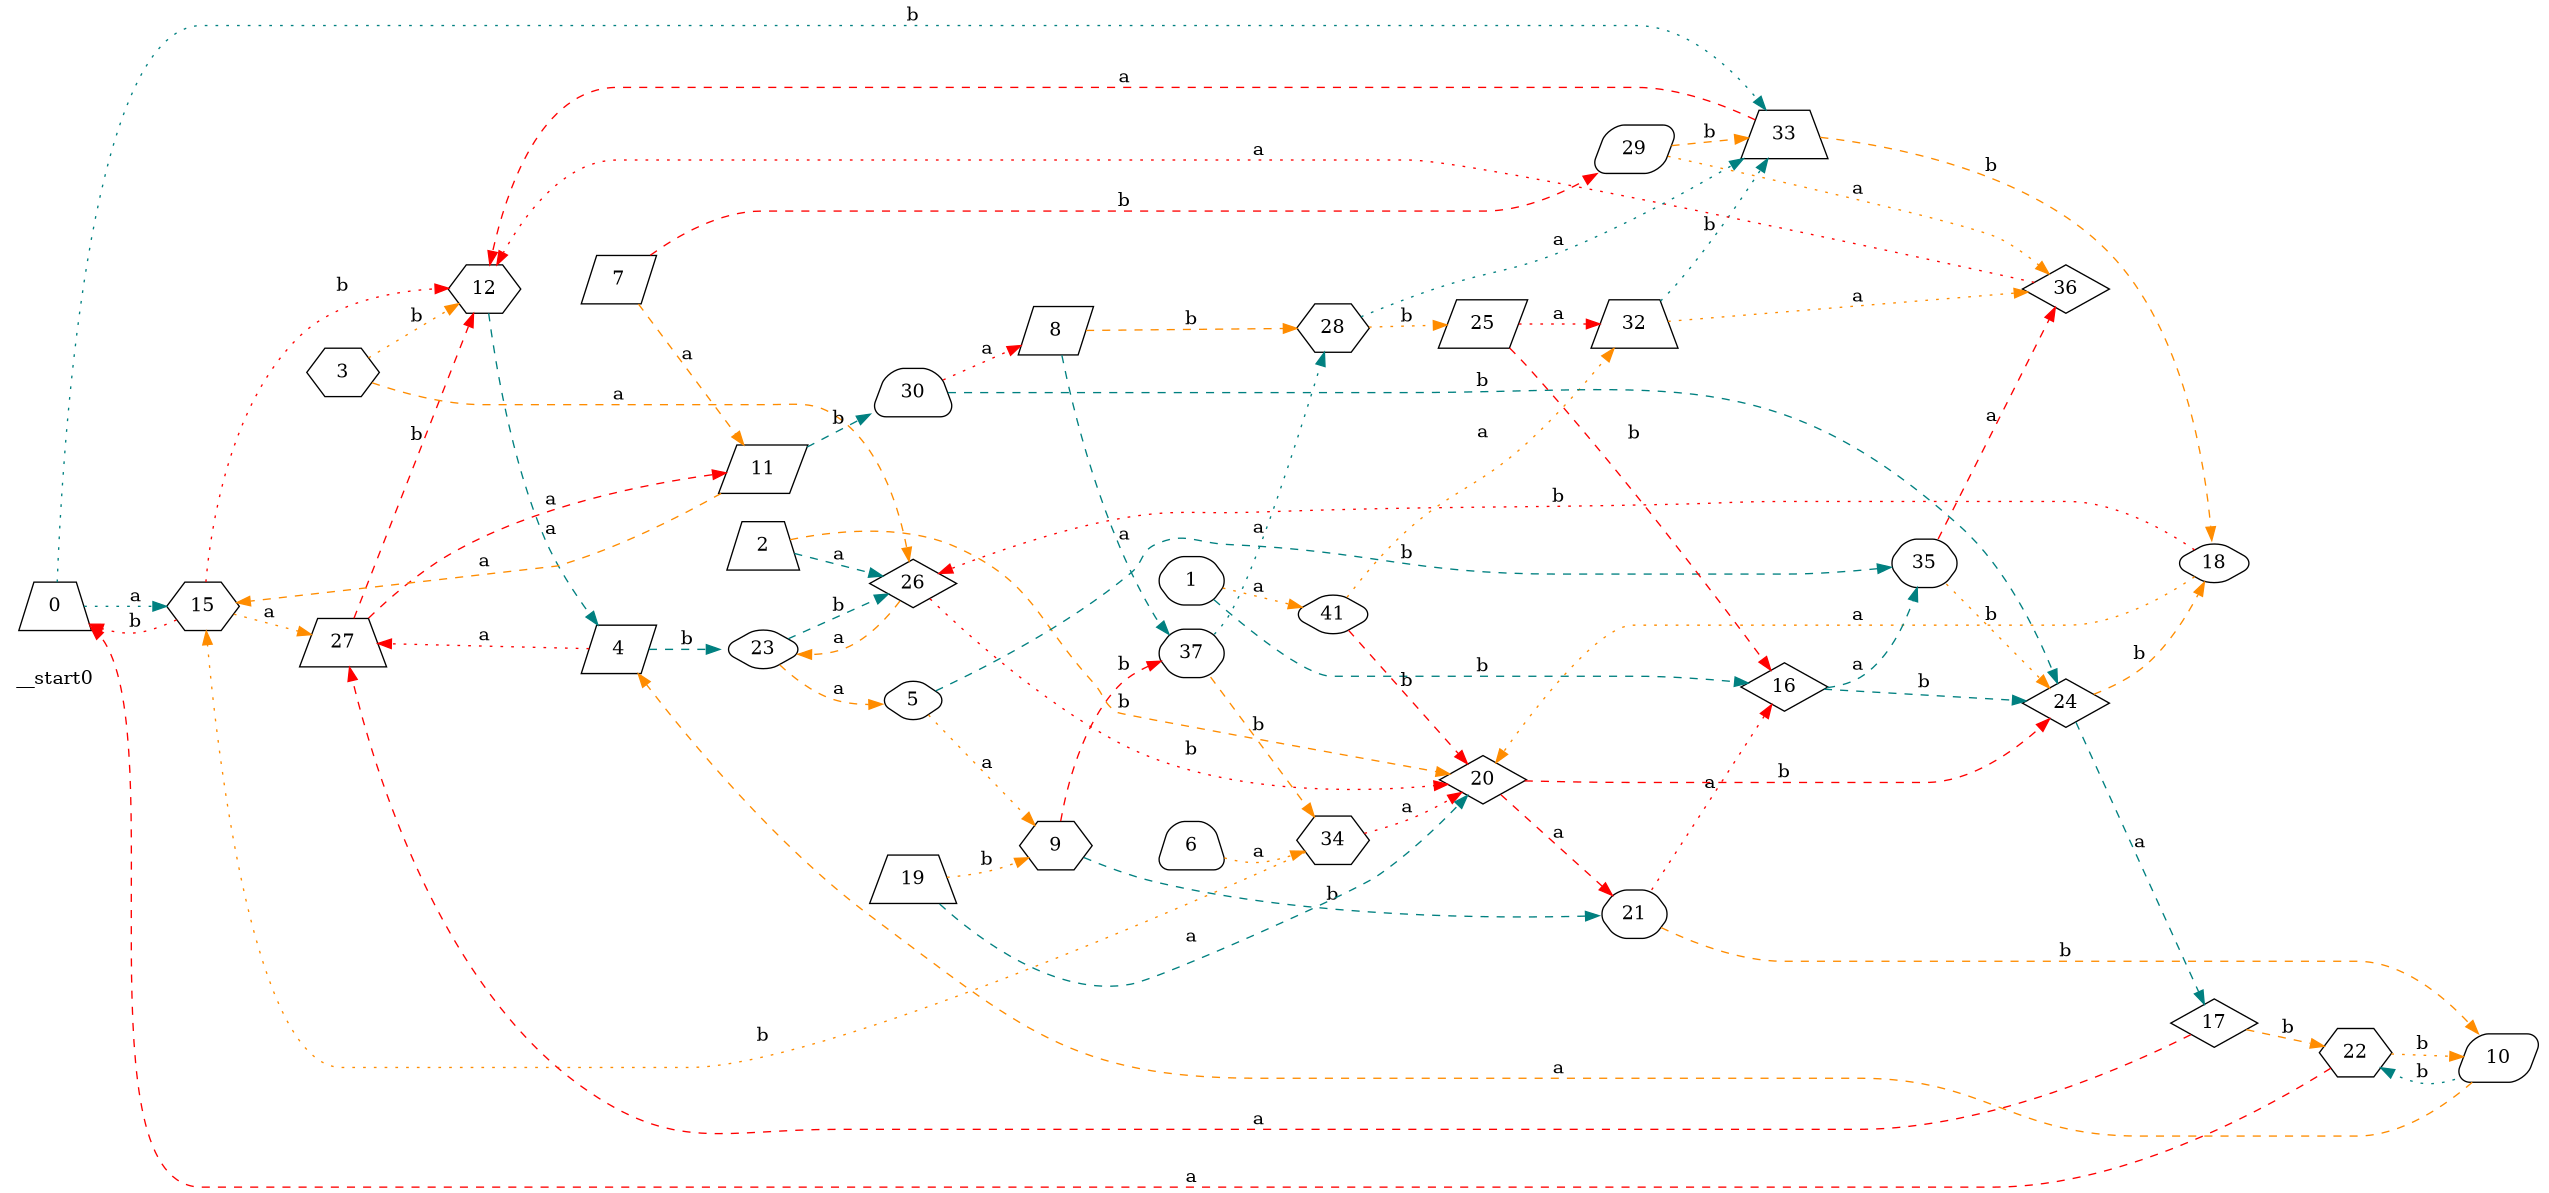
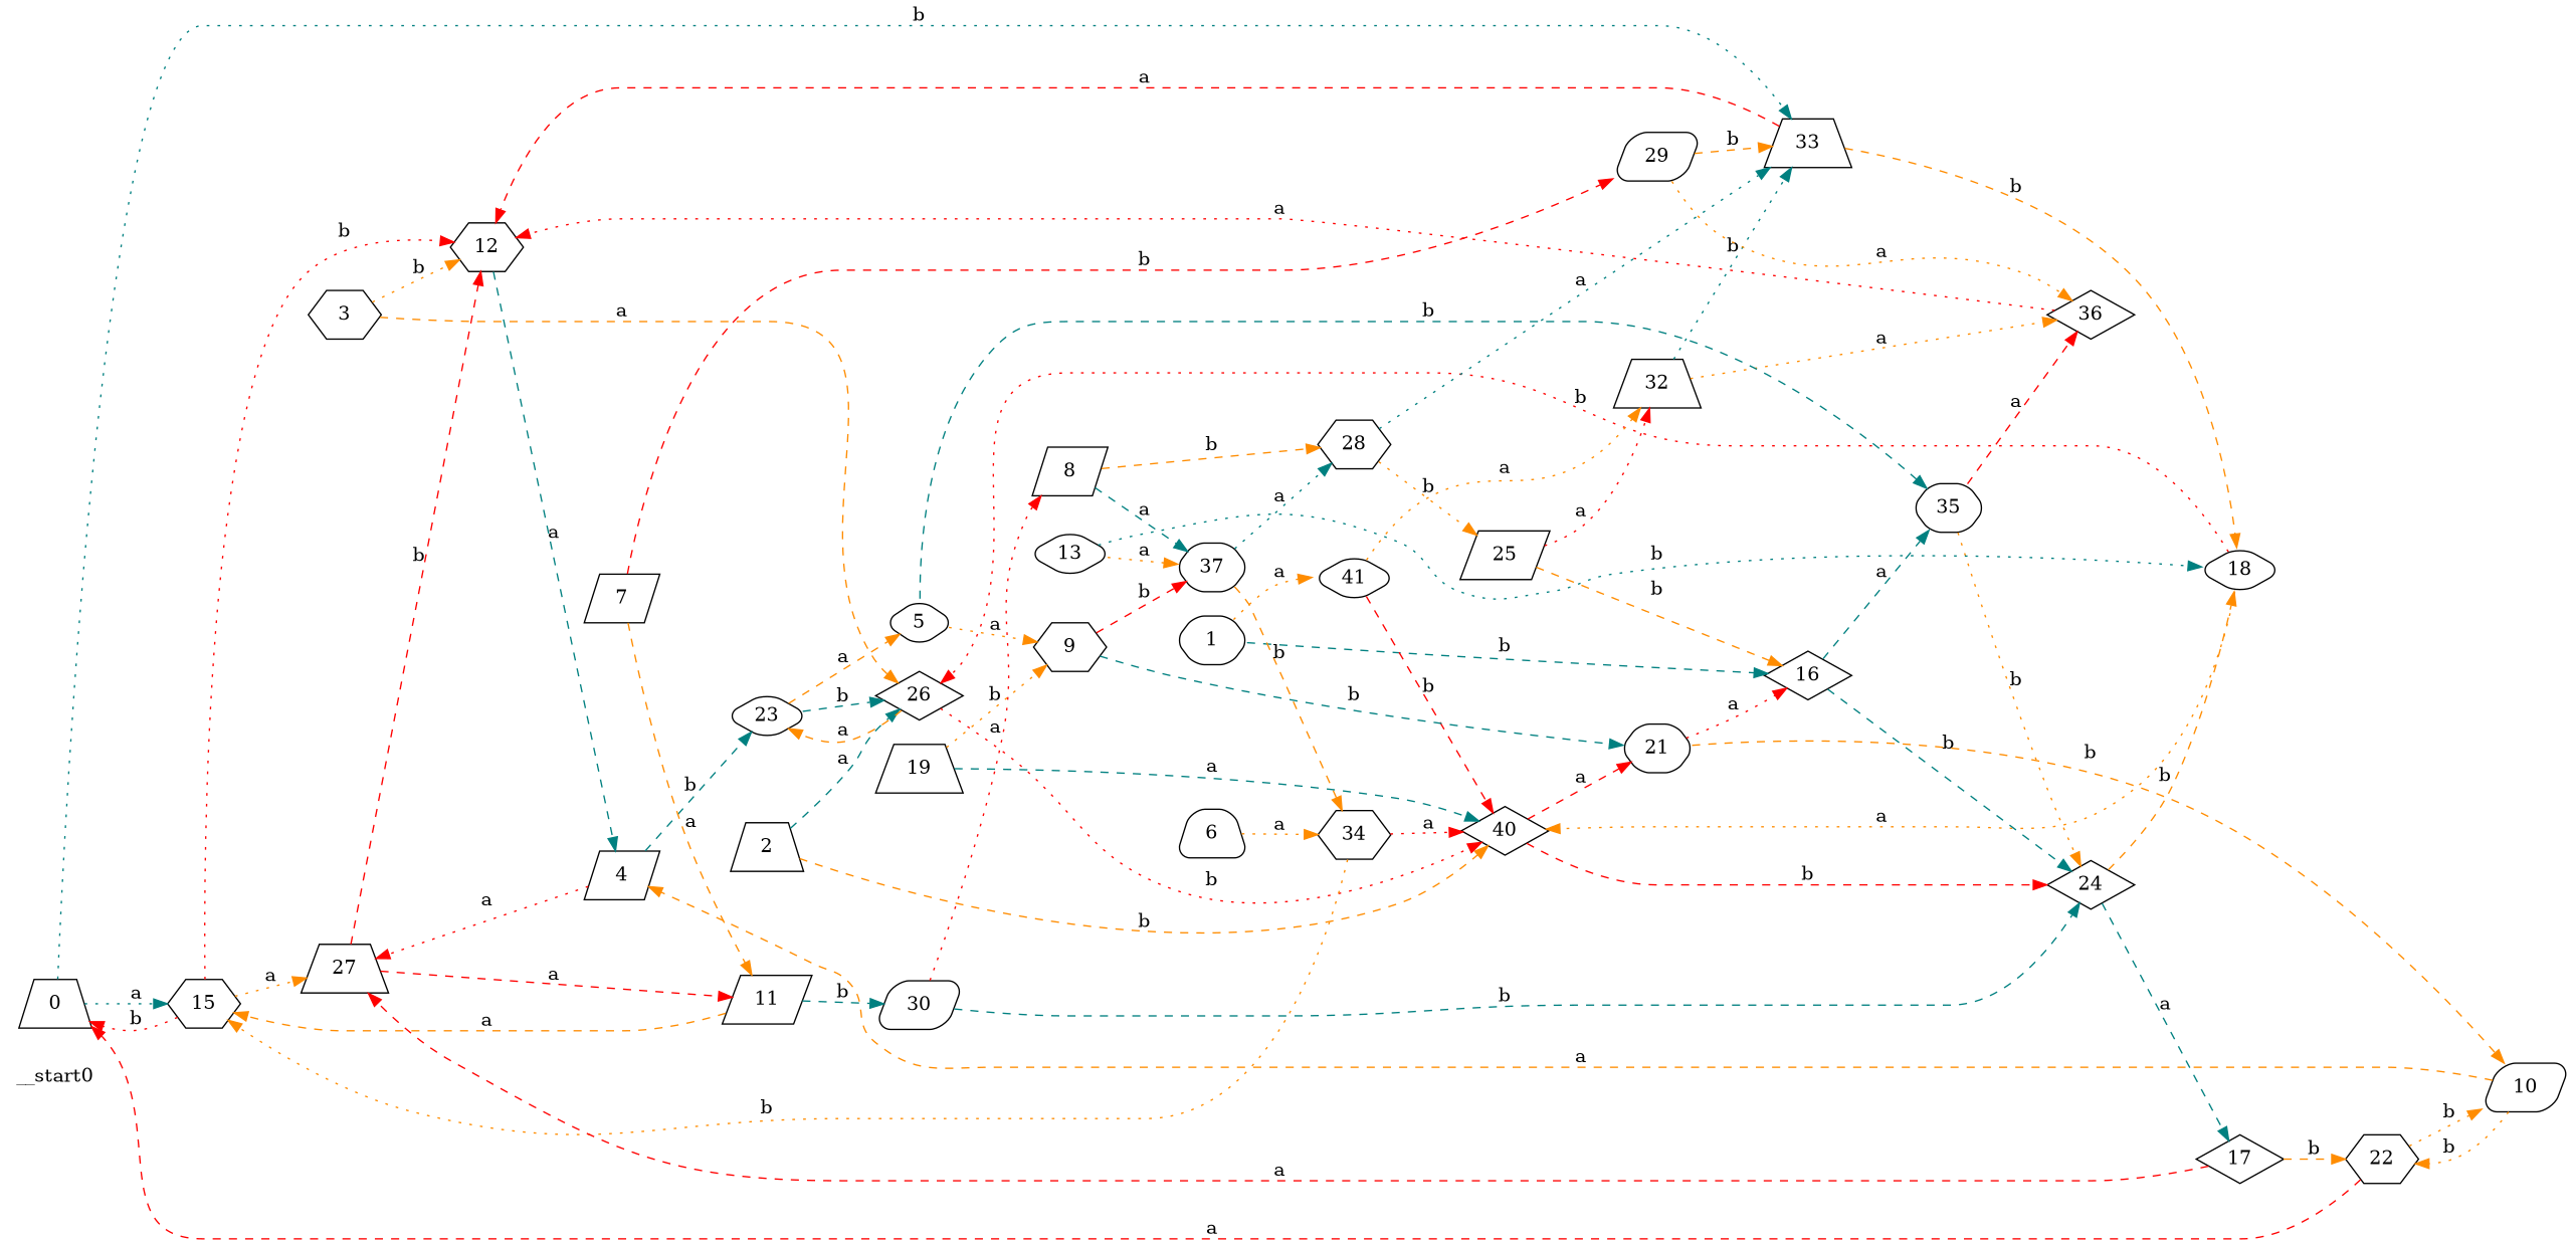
  digraph {
    rankdir=LR
    node [shape=hexagon color=black fillcolor=white style=filled]
    edge [color=darkorange style=dashed]
    __start0 [shape=none color="" fillcolor="" style=""]
    n2 [label=0 shape=trapezium]
    n3 [label=15]
    n4 [label=33 shape=trapezium]
    n5 [label=12]
    n6 [label=27 shape=trapezium]
    n7 [label=18 shape=diamond style="rounded,filled"]
    n8 [label=1 style="rounded,filled"]
    n9 [label=16 shape=diamond]
    n10 [label=41 shape=diamond style="rounded,filled"]
    n11 [label=35 style="rounded,filled"]
    n12 [label=24 shape=diamond]
-   n13 [label=20 shape=diamond]
+   n13 [label=40 shape=diamond]
    n14 [label=32 shape=trapezium]
    n15 [label=2 shape=trapezium]
    n16 [label=26 shape=diamond]
    n17 [label=21 style="rounded,filled"]
    n18 [label=23 shape=diamond style="rounded,filled"]
    n19 [label=3]
    n20 [label=4 shape=parallelogram]
    n21 [label=5 shape=diamond style="rounded,filled"]
    n22 [label=11 shape=parallelogram]
    n23 [label=9]
    n24 [label=37 style="rounded,filled"]
    n25 [label=36 shape=diamond]
    n26 [label=6 shape=trapezium style="rounded,filled"]
    n27 [label=34]
    n28 [label=7 shape=parallelogram]
    n29 [label=29 shape=parallelogram style="rounded,filled"]
-   n30 [label=30 shape=trapezium style="rounded,filled"]
+   n30 [label=30 shape=parallelogram style="rounded,filled"]
    n31 [label=8 shape=parallelogram]
    n32 [label=28]
    n33 [label=25 shape=parallelogram]
    n34 [label=10 shape=parallelogram style="rounded,filled"]
    n35 [label=22]
+   n36 [label=13 shape=diamond style="rounded,filled"]
    n37 [label=17 shape=diamond]
    n38 [label=19 shape=trapezium]
    n2 -> n3 [color=teal label=a style=dotted]
    n2 -> n4 [color=teal label=b style=dotted]
    n3 -> n2 [color=red label=b style=dotted]
    n3 -> n5 [color=red label=b style=dotted]
    n3 -> n6 [label=a style=dotted]
    n4 -> n5 [color=red label=a]
    n4 -> n7 [label=b]
    n5 -> n20 [color=teal label=a]
    n6 -> n5 [color=red label=b]
    n6 -> n22 [color=red label=a]
    n7 -> n13 [label=a style=dotted]
    n7 -> n16 [color=red label=b style=dotted]
    n8 -> n9 [color=teal label=b]
    n8 -> n10 [label=a style=dotted]
    n9 -> n11 [color=teal label=a]
    n9 -> n12 [color=teal label=b]
    n10 -> n13 [color=red label=b]
    n10 -> n14 [label=a style=dotted]
    n11 -> n12 [label=b style=dotted]
    n11 -> n25 [color=red label=a]
    n12 -> n7 [label=b]
    n12 -> n37 [color=teal label=a]
    n13 -> n12 [color=red label=b]
    n13 -> n17 [color=red label=a]
    n14 -> n4 [color=teal label=b style=dotted]
    n14 -> n25 [label=a style=dotted]
    n15 -> n13 [label=b]
    n15 -> n16 [color=teal label=a]
    n16 -> n13 [color=red label=b style=dotted]
    n16 -> n18 [label=a]
    n17 -> n9 [color=red label=a style=dotted]
    n17 -> n34 [label=b]
    n18 -> n16 [color=teal label=b]
    n18 -> n21 [label=a]
    n19 -> n5 [label=b style=dotted]
    n19 -> n16 [label=a]
    n20 -> n6 [color=red label=a style=dotted]
    n20 -> n18 [color=teal label=b]
    n21 -> n11 [color=teal label=b]
    n21 -> n23 [label=a style=dotted]
    n22 -> n3 [label=a]
    n22 -> n30 [color=teal label=b]
    n23 -> n17 [color=teal label=b]
    n23 -> n24 [color=red label=b]
    n24 -> n27 [label=b]
    n24 -> n32 [color=teal label=a style=dotted]
    n25 -> n5 [color=red label=a style=dotted]
    n26 -> n27 [label=a style=dotted]
    n27 -> n3 [label=b style=dotted]
    n27 -> n13 [color=red label=a style=dotted]
    n28 -> n22 [label=a]
    n28 -> n29 [color=red label=b]
    n29 -> n4 [label=b]
    n29 -> n25 [label=a style=dotted]
    n30 -> n12 [color=teal label=b]
    n30 -> n31 [color=red label=a style=dotted]
    n31 -> n24 [color=teal label=a]
    n31 -> n32 [label=b]
    n32 -> n4 [color=teal label=a style=dotted]
    n32 -> n33 [label=b style=dotted]
-   n33 -> n9 [color=red label=b]
+   n33 -> n9 [label=b]
    n33 -> n14 [color=red label=a style=dotted]
    n34 -> n20 [label=a]
-   n34 -> n35 [color=teal label=b style=dotted]
+   n34 -> n35 [label=b style=dotted]
    n35 -> n2 [color=red label=a]
    n35 -> n34 [label=b style=dotted]
+   n36 -> n7 [color=teal label=b style=dotted]
+   n36 -> n24 [label=a style=dotted]
    n37 -> n6 [color=red label=a]
    n37 -> n35 [label=b]
    n38 -> n13 [color=teal label=a]
    n38 -> n23 [label=b style=dotted]
  }
